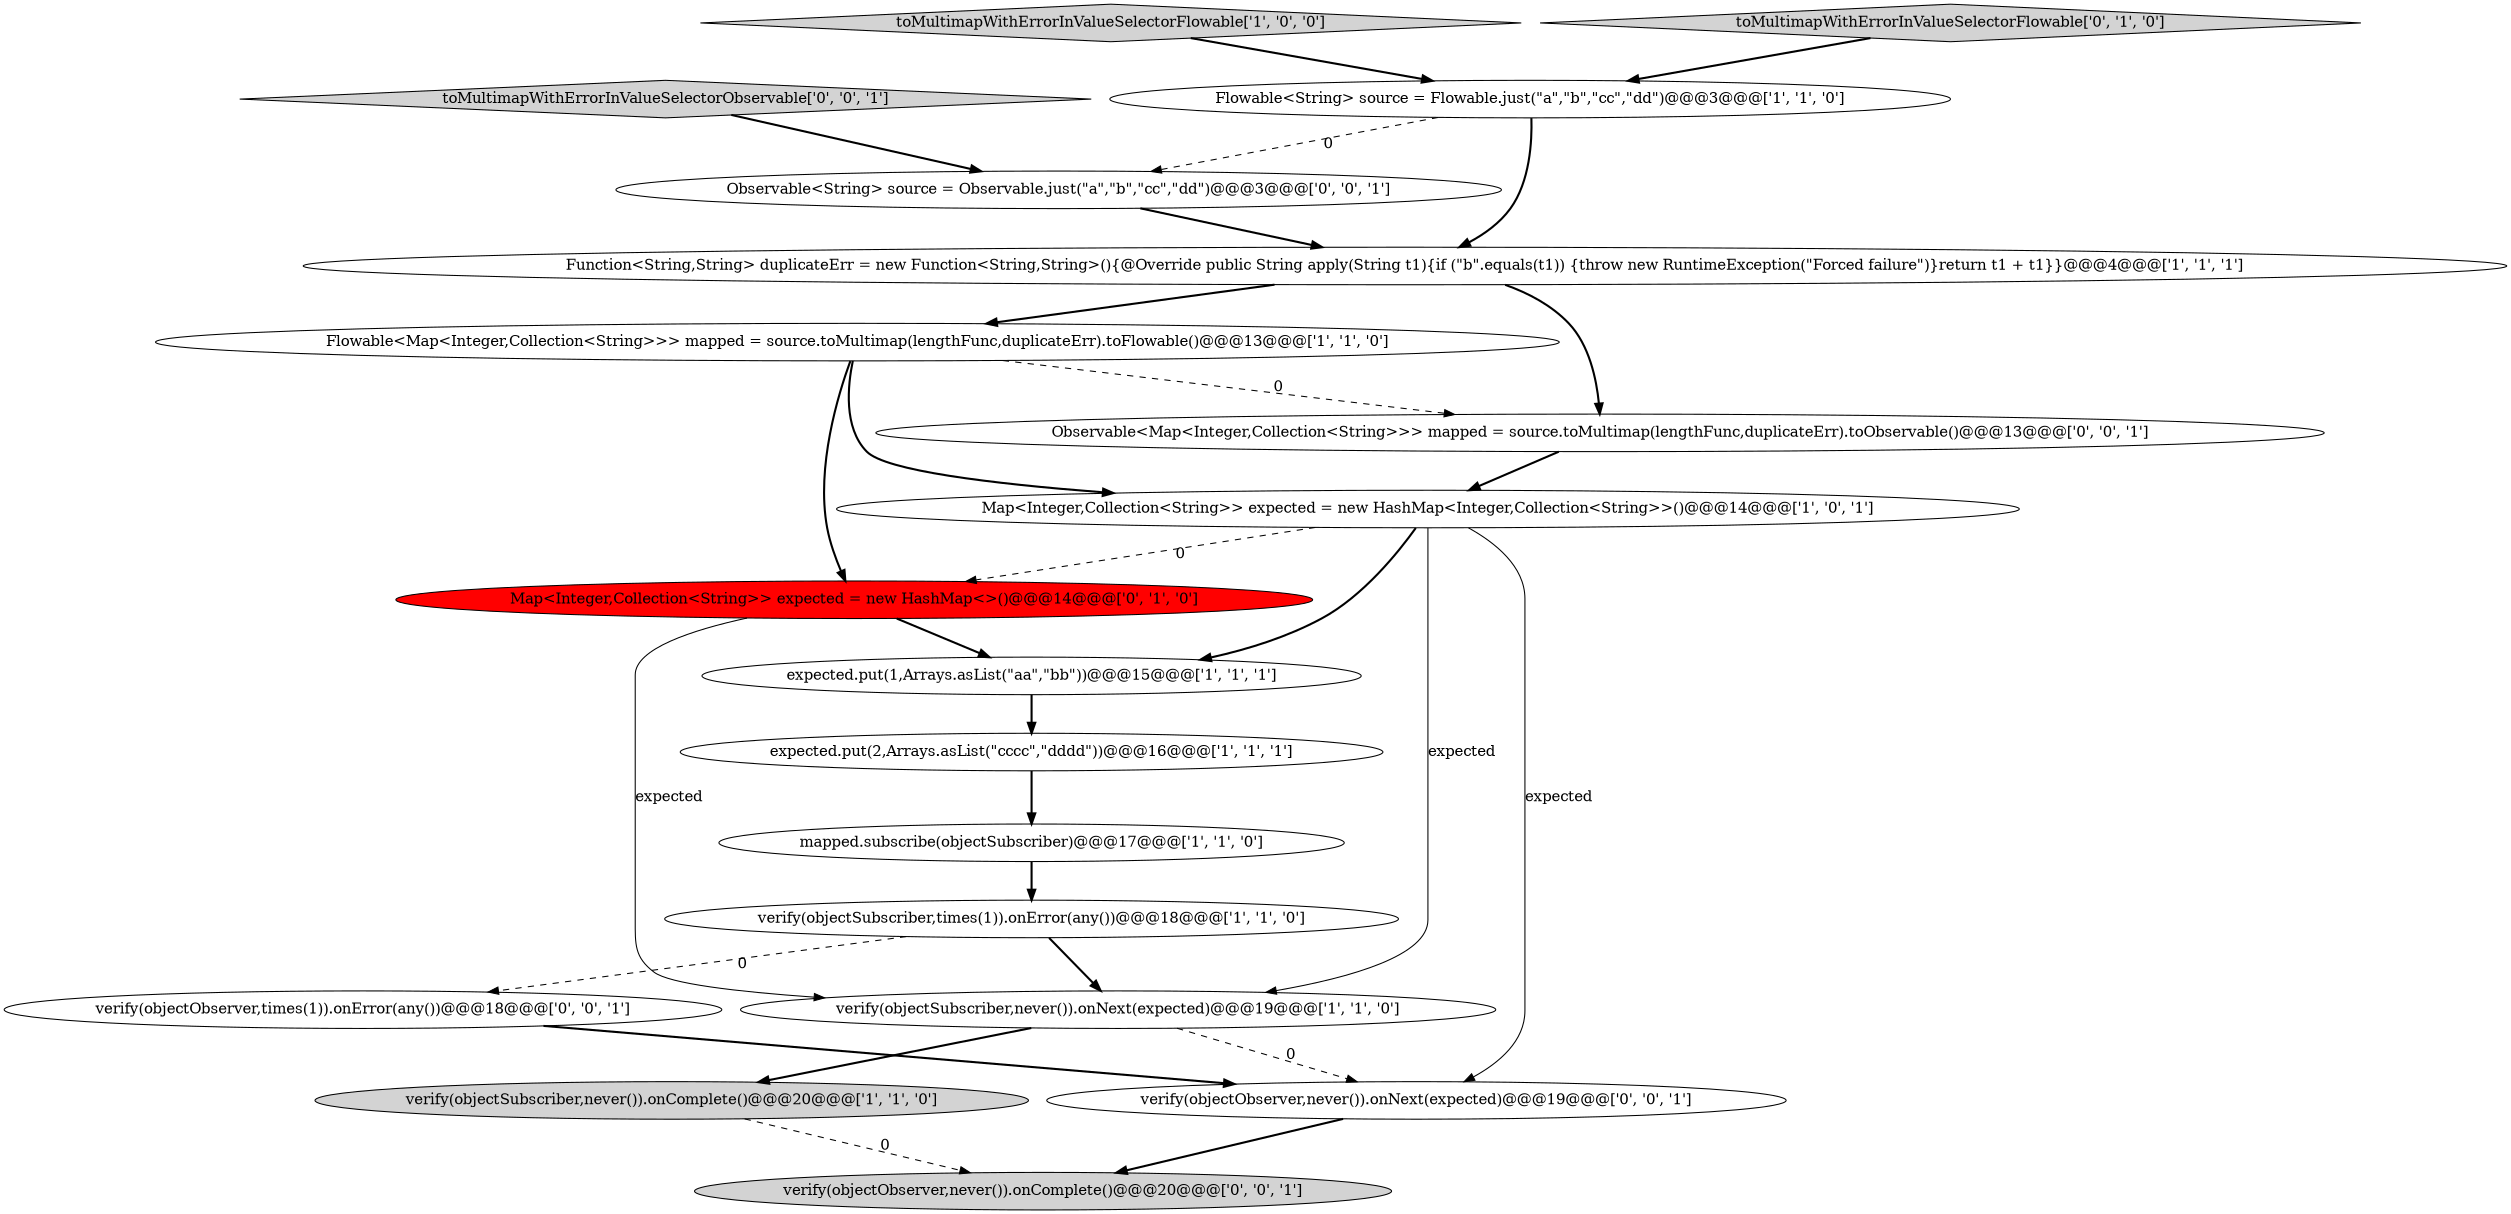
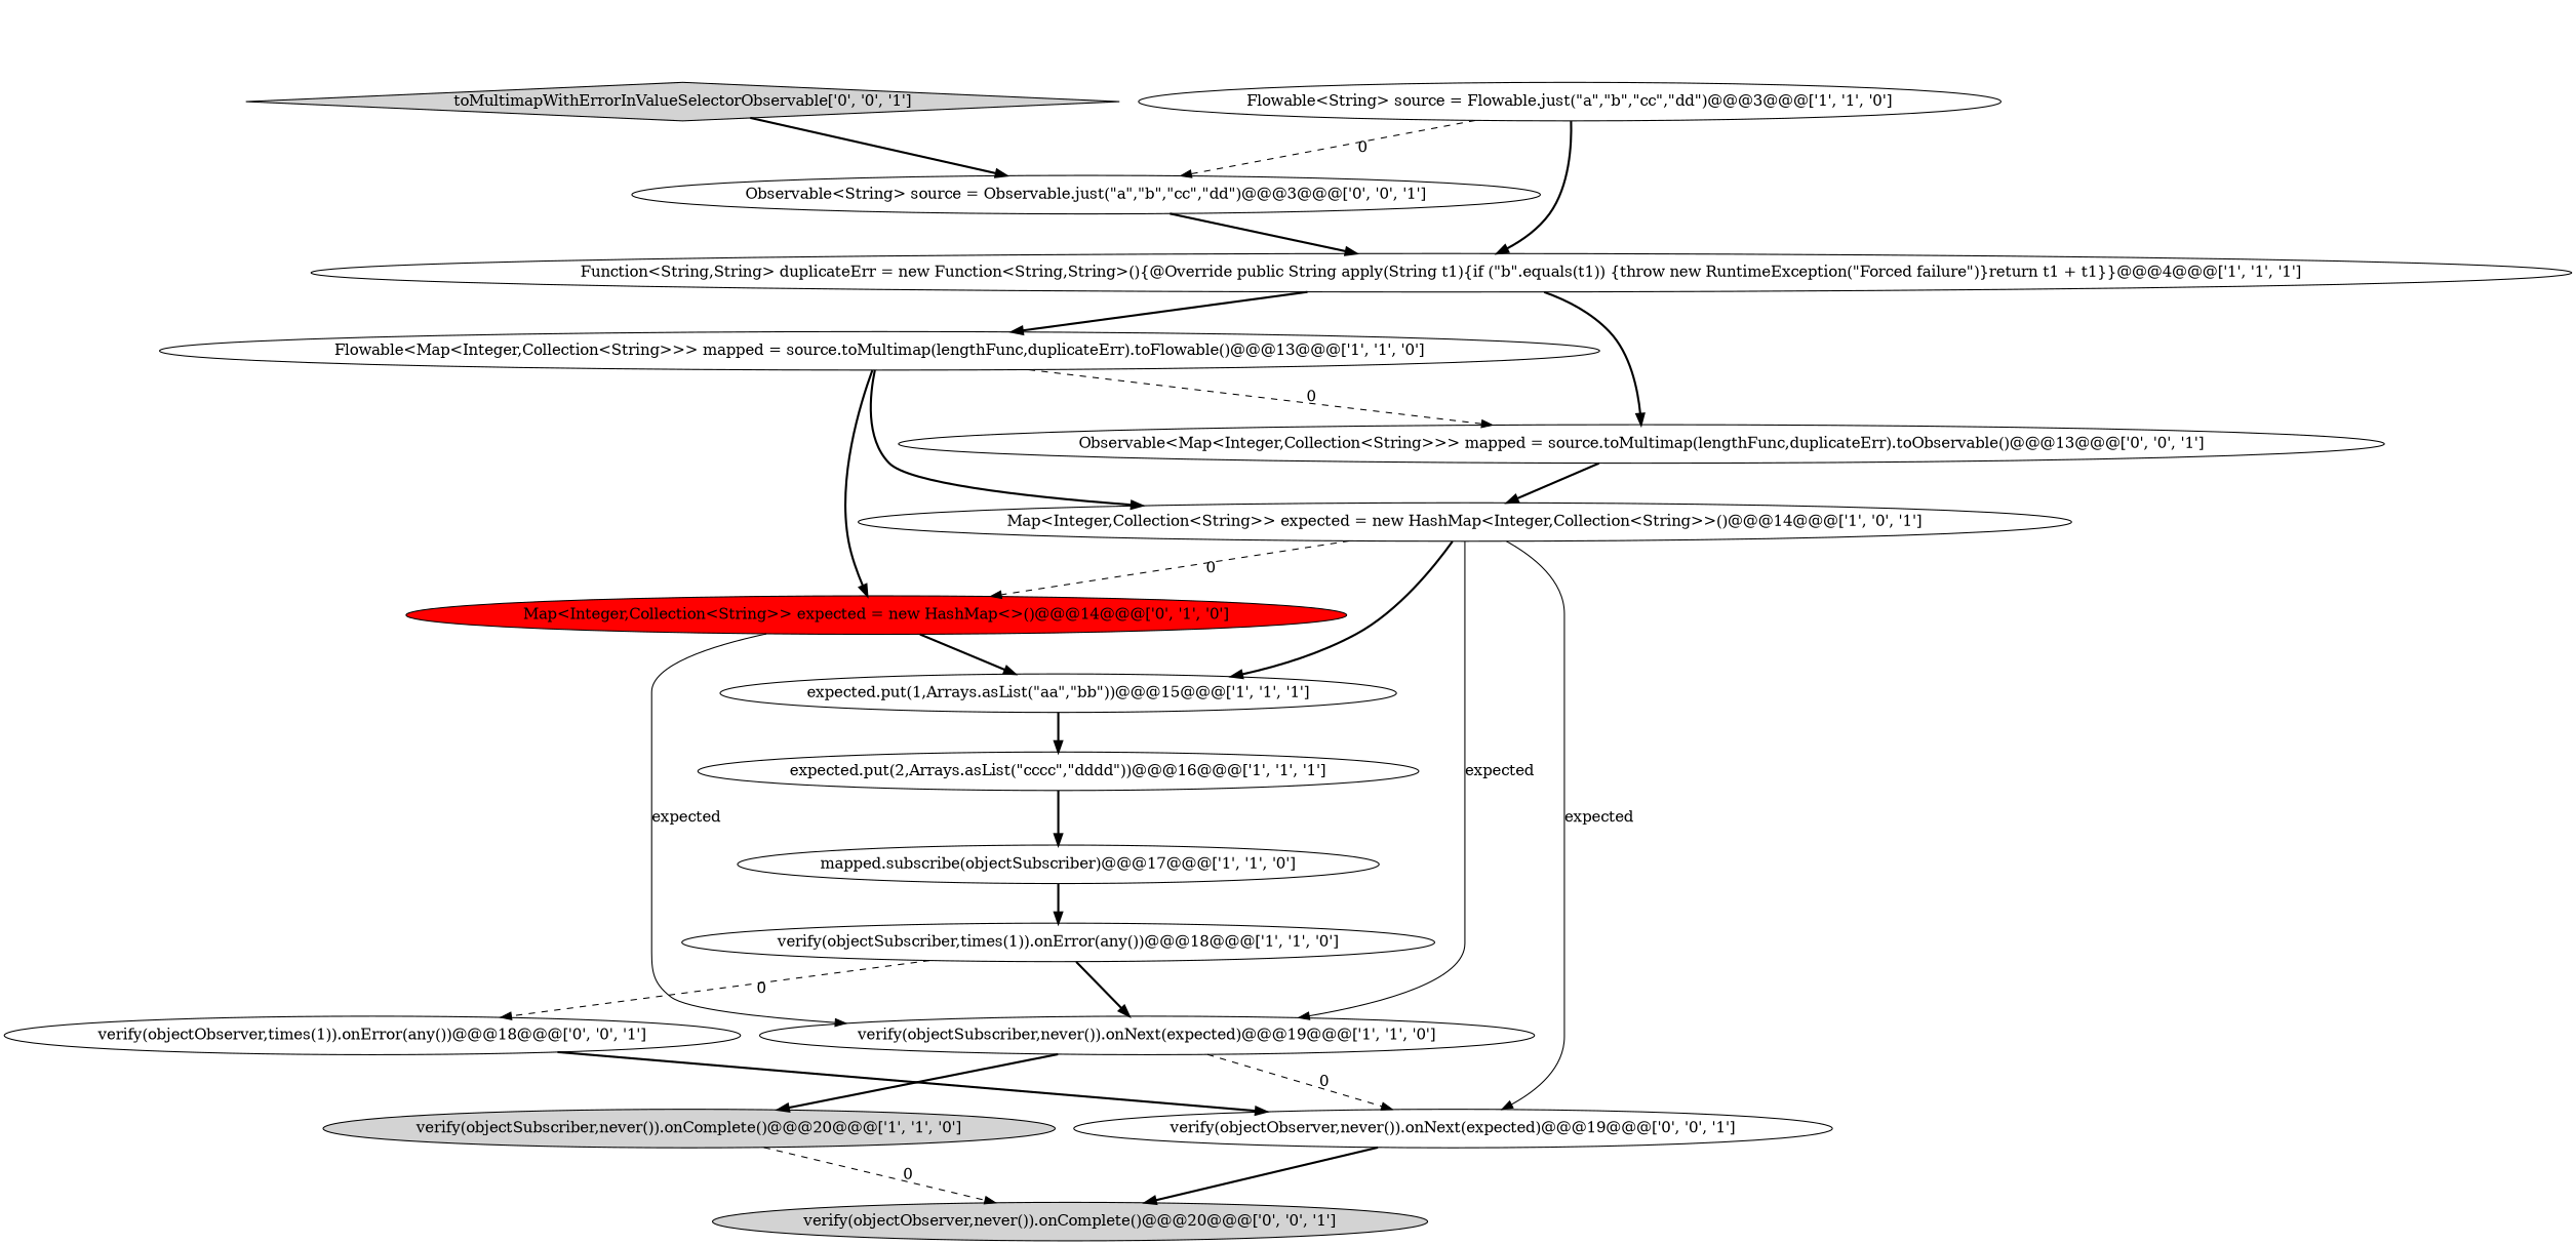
  digraph {
    node [fillcolor=white shape=ellipse style=filled]
    edge [style=bold]
    n1 [label="Observable<String> source = Observable.just(\"a\",\"b\",\"cc\",\"dd\")@@@3@@@['0', '0', '1']"]
    n2 [label="Function<String,String> duplicateErr = new Function<String,String>(){@Override public String apply(String t1){if (\"b\".equals(t1)) {throw new RuntimeException(\"Forced failure\")}return t1 + t1}}@@@4@@@['1', '1', '1']"]
    n3 [label="Observable<Map<Integer,Collection<String>>> mapped = source.toMultimap(lengthFunc,duplicateErr).toObservable()@@@13@@@['0', '0', '1']"]
    n4 [label="Flowable<Map<Integer,Collection<String>>> mapped = source.toMultimap(lengthFunc,duplicateErr).toFlowable()@@@13@@@['1', '1', '0']"]
    n5 [label="Map<Integer,Collection<String>> expected = new HashMap<Integer,Collection<String>>()@@@14@@@['1', '0', '1']"]
    n6 [fillcolor=red label="Map<Integer,Collection<String>> expected = new HashMap<>()@@@14@@@['0', '1', '0']"]
    n7 [label="expected.put(1,Arrays.asList(\"aa\",\"bb\"))@@@15@@@['1', '1', '1']"]
    n8 [label="verify(objectSubscriber,never()).onNext(expected)@@@19@@@['1', '1', '0']"]
    n9 [label="verify(objectObserver,never()).onNext(expected)@@@19@@@['0', '0', '1']"]
    n10 [fillcolor=lightgray label="toMultimapWithErrorInValueSelectorObservable['0', '0', '1']" shape=diamond]
-   n11 [fillcolor=lightgray label="toMultimapWithErrorInValueSelectorFlowable['1', '0', '0']" shape=diamond]
    n12 [label="Flowable<String> source = Flowable.just(\"a\",\"b\",\"cc\",\"dd\")@@@3@@@['1', '1', '0']"]
    n13 [fillcolor=lightgray label="verify(objectObserver,never()).onComplete()@@@20@@@['0', '0', '1']"]
    n14 [label="expected.put(2,Arrays.asList(\"cccc\",\"dddd\"))@@@16@@@['1', '1', '1']"]
    n15 [fillcolor=lightgray label="verify(objectSubscriber,never()).onComplete()@@@20@@@['1', '1', '0']"]
    n16 [label="mapped.subscribe(objectSubscriber)@@@17@@@['1', '1', '0']"]
    n17 [label="verify(objectSubscriber,times(1)).onError(any())@@@18@@@['1', '1', '0']"]
    n18 [label="verify(objectObserver,times(1)).onError(any())@@@18@@@['0', '0', '1']"]
-   n19 [fillcolor=lightgray label="toMultimapWithErrorInValueSelectorFlowable['0', '1', '0']" shape=diamond]
    n1 -> n2
    n2 -> n3
    n2 -> n4
    n3 -> n5
    n4 -> n3 [label=0 style=dashed]
    n4 -> n5
    n4 -> n6
    n5 -> n6 [label=0 style=dashed]
    n5 -> n7
    n5 -> n8 [label=expected style=solid]
    n5 -> n9 [label=expected style=solid]
    n6 -> n7
    n6 -> n8 [label=expected style=solid]
    n7 -> n14
    n8 -> n9 [label=0 style=dashed]
    n8 -> n15
    n9 -> n13
    n10 -> n1
-   n11 -> n12
    n12 -> n1 [label=0 style=dashed]
    n12 -> n2
    n14 -> n16
    n15 -> n13 [label=0 style=dashed]
    n16 -> n17
    n17 -> n8
    n17 -> n18 [label=0 style=dashed]
    n18 -> n9
-   n19 -> n12
  }
